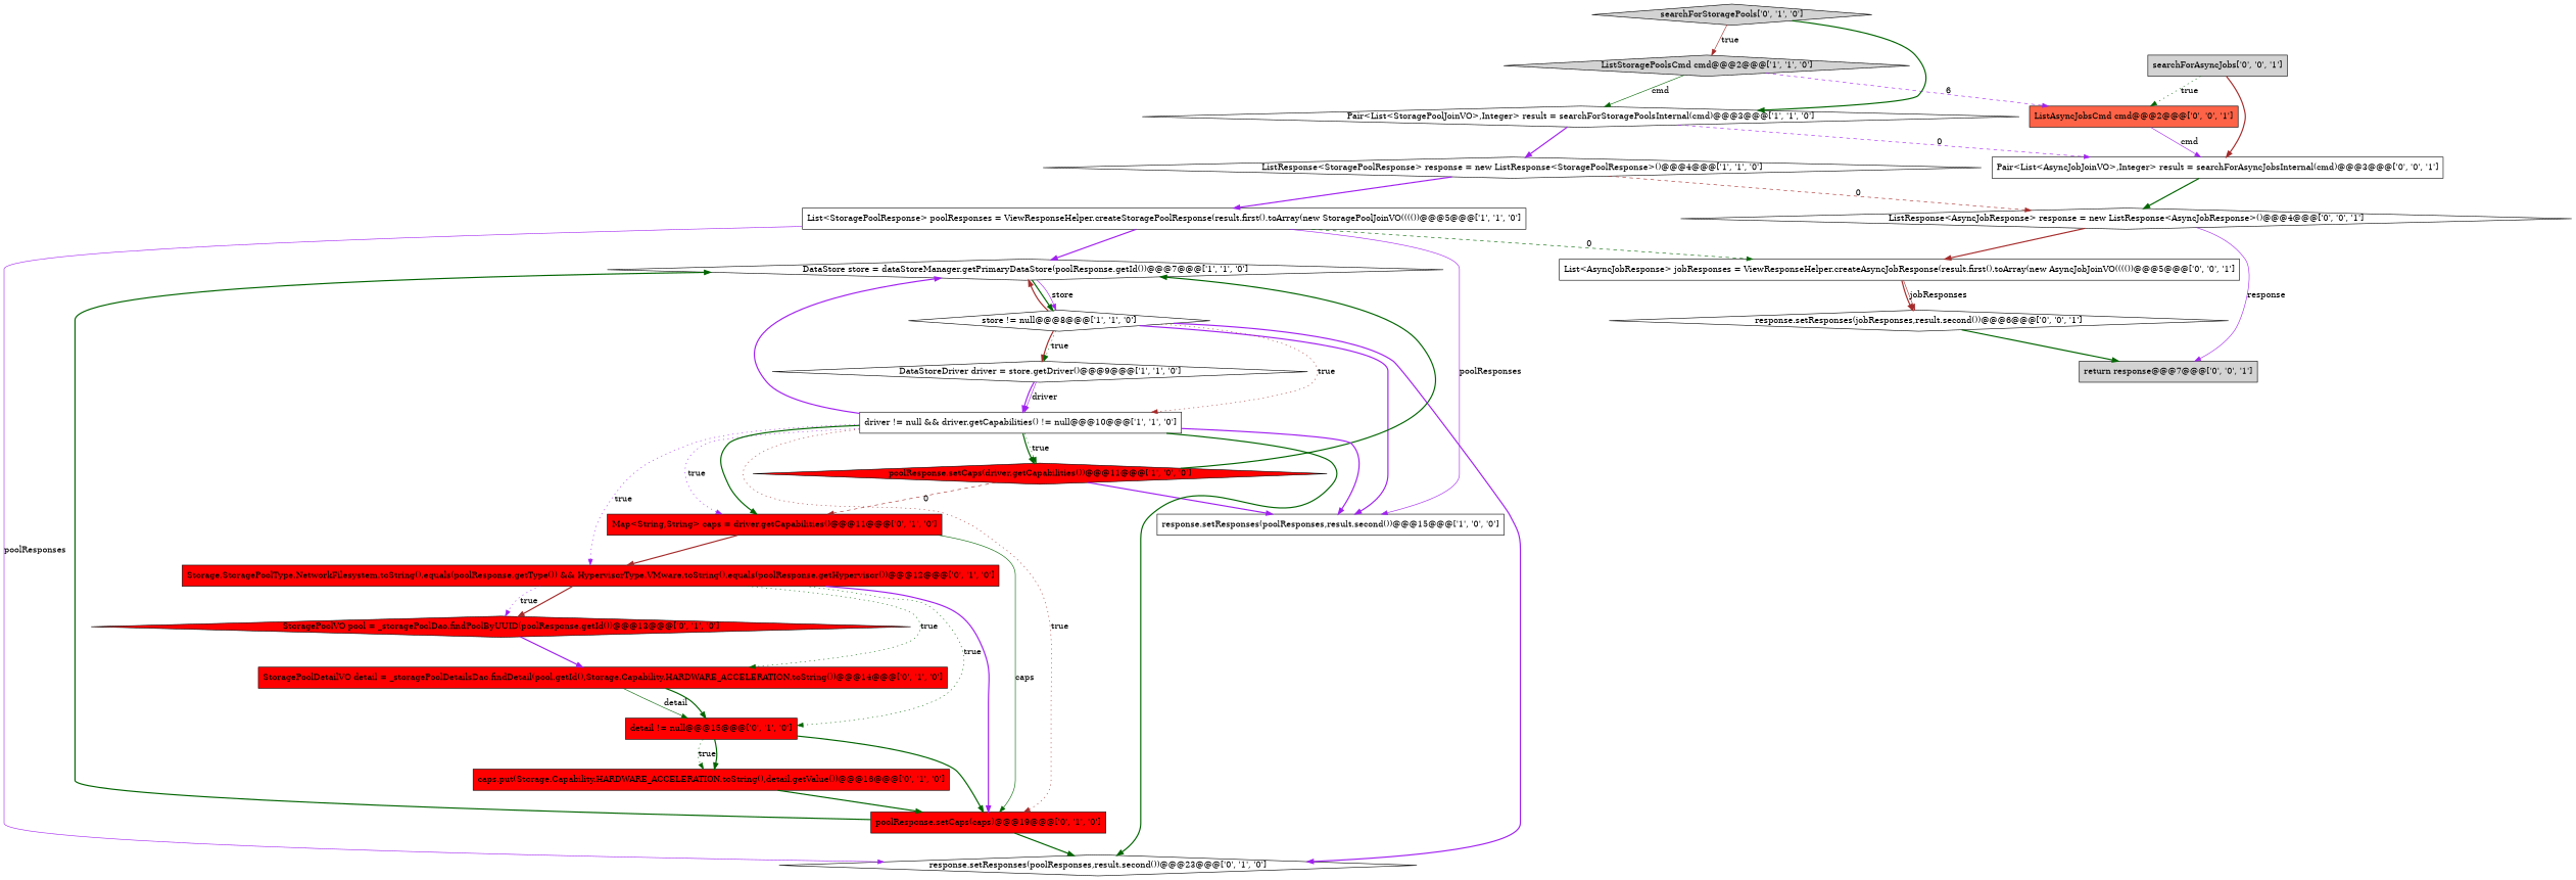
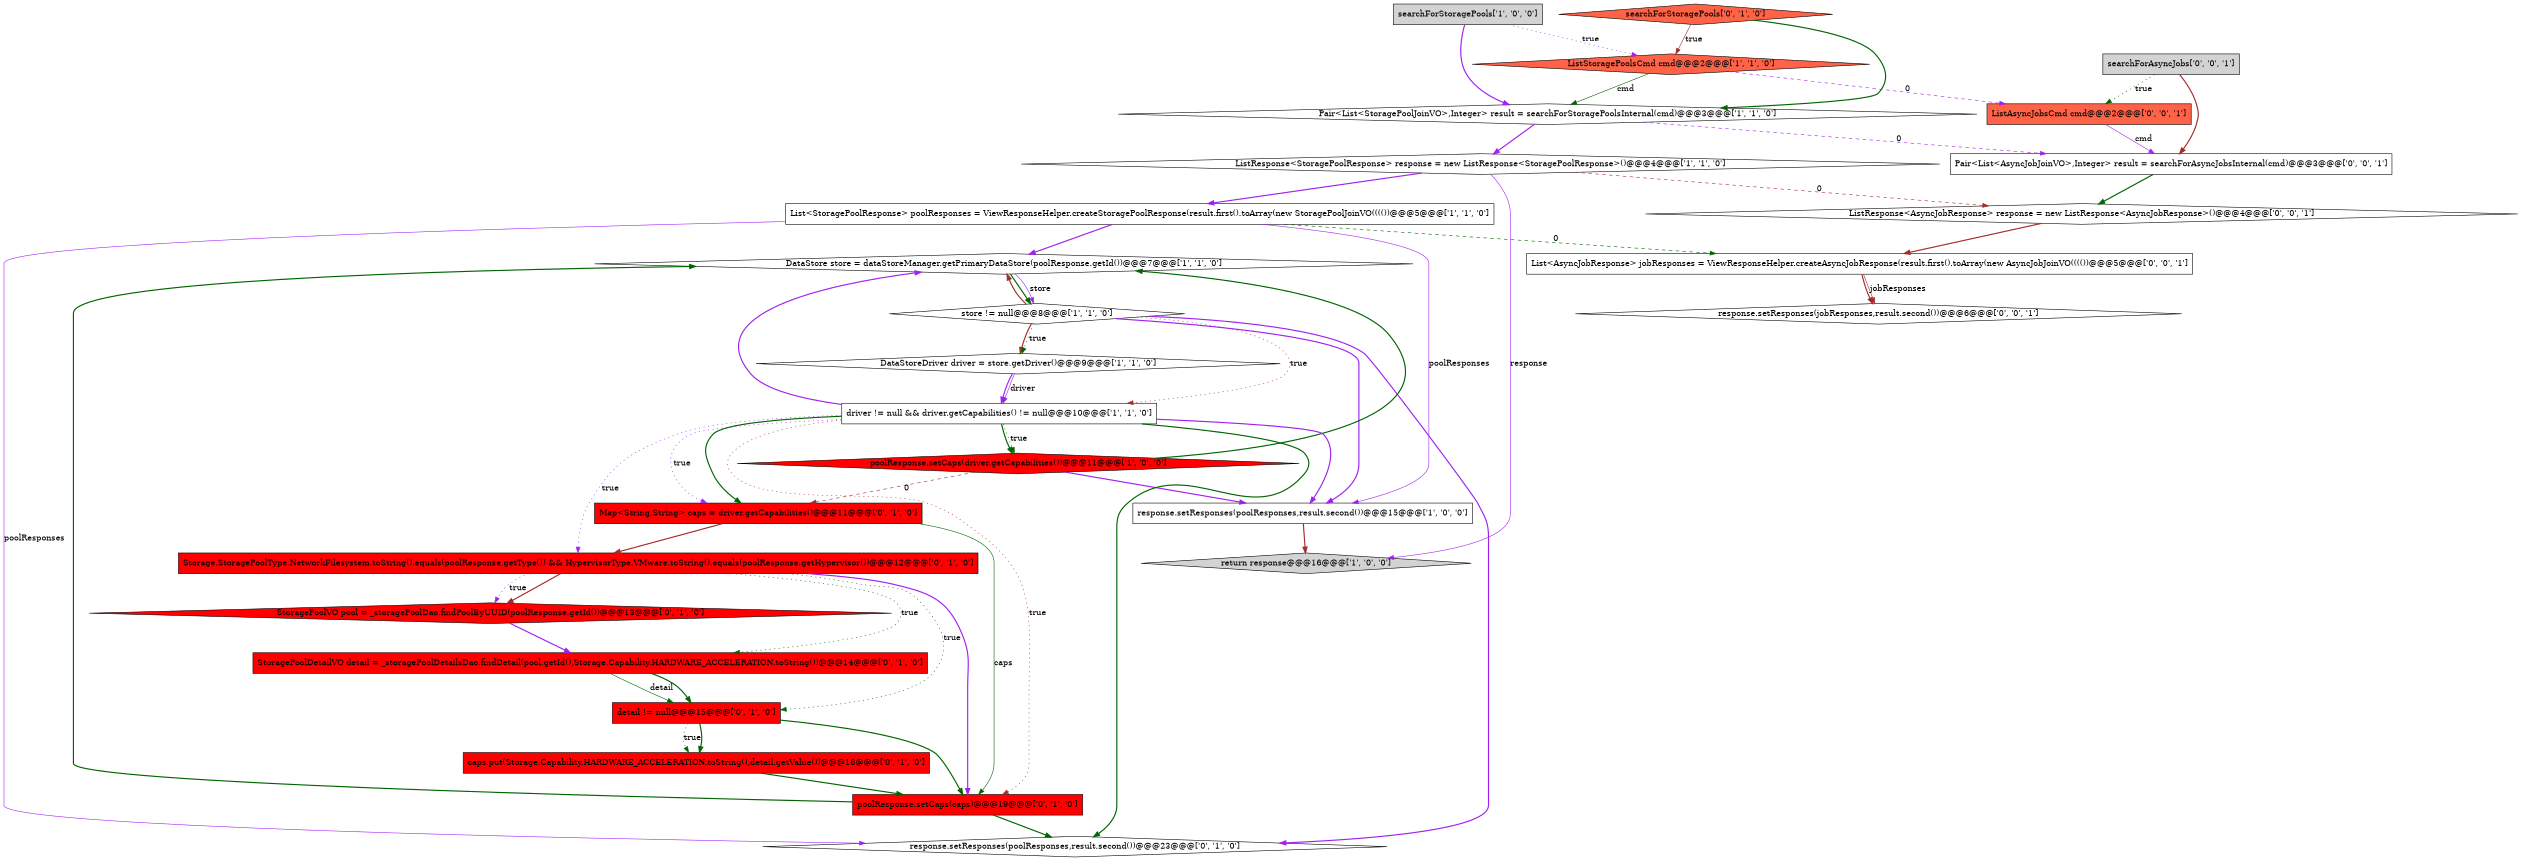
  digraph {
    fontname="DejaVu Serif"
    node [fillcolor=white fontname="DejaVu Serif" shape=box style=filled]
    edge [color=purple fontname="DejaVu Serif" style=bold]
    n1 [label="Pair<List<StoragePoolJoinVO>,Integer> result = searchForStoragePoolsInternal(cmd)@@@3@@@['1', '1', '0']" shape=diamond]
    n2 [label="ListResponse<StoragePoolResponse> response = new ListResponse<StoragePoolResponse>()@@@4@@@['1', '1', '0']" shape=diamond]
    n3 [label="Pair<List<AsyncJobJoinVO>,Integer> result = searchForAsyncJobsInternal(cmd)@@@3@@@['0', '0', '1']"]
    n4 [label="List<StoragePoolResponse> poolResponses = ViewResponseHelper.createStoragePoolResponse(result.first().toArray(new StoragePoolJoinVO(((())@@@5@@@['1', '1', '0']"]
    n5 [label="ListResponse<AsyncJobResponse> response = new ListResponse<AsyncJobResponse>()@@@4@@@['0', '0', '1']" shape=diamond]
-   n8 [fillcolor=lightgray label="ListStoragePoolsCmd cmd@@@2@@@['1', '1', '0']" shape=diamond]
+   n6 [fillcolor=lightgray label="return response@@@16@@@['1', '0', '0']" shape=diamond]
+   n7 [fillcolor=lightgray label="searchForStoragePools['1', '0', '0']"]
+   n8 [fillcolor=tomato label="ListStoragePoolsCmd cmd@@@2@@@['1', '1', '0']" shape=diamond]
    n9 [fillcolor=tomato label="ListAsyncJobsCmd cmd@@@2@@@['0', '0', '1']"]
    n10 [label="response.setResponses(poolResponses,result.second())@@@15@@@['1', '0', '0']"]
    n11 [label="List<AsyncJobResponse> jobResponses = ViewResponseHelper.createAsyncJobResponse(result.first().toArray(new AsyncJobJoinVO(((())@@@5@@@['0', '0', '1']"]
    n12 [label="DataStore store = dataStoreManager.getPrimaryDataStore(poolResponse.getId())@@@7@@@['1', '1', '0']" shape=diamond]
    n13 [label="response.setResponses(poolResponses,result.second())@@@23@@@['0', '1', '0']" shape=diamond]
    n14 [label="response.setResponses(jobResponses,result.second())@@@6@@@['0', '0', '1']" shape=diamond]
    n15 [label="store != null@@@8@@@['1', '1', '0']" shape=diamond]
-   n16 [fillcolor=lightgray label="return response@@@7@@@['0', '0', '1']"]
    n17 [fillcolor=red label="poolResponse.setCaps(driver.getCapabilities())@@@11@@@['1', '0', '0']" shape=diamond]
    n18 [fillcolor=red label="Map<String,String> caps = driver.getCapabilities()@@@11@@@['0', '1', '0']"]
    n19 [fillcolor=red label="poolResponse.setCaps(caps)@@@19@@@['0', '1', '0']"]
    n20 [fillcolor=red label="Storage.StoragePoolType.NetworkFilesystem.toString().equals(poolResponse.getType()) && HypervisorType.VMware.toString().equals(poolResponse.getHypervisor())@@@12@@@['0', '1', '0']"]
    n21 [label="driver != null && driver.getCapabilities() != null@@@10@@@['1', '1', '0']"]
    n22 [label="DataStoreDriver driver = store.getDriver()@@@9@@@['1', '1', '0']" shape=diamond]
-   n23 [fillcolor=lightgray label="searchForStoragePools['0', '1', '0']" shape=diamond]
+   n23 [fillcolor=tomato label="searchForStoragePools['0', '1', '0']" shape=diamond]
    n24 [fillcolor=red label="StoragePoolVO pool = _storagePoolDao.findPoolByUUID(poolResponse.getId())@@@13@@@['0', '1', '0']" shape=diamond]
    n25 [fillcolor=red label="StoragePoolDetailVO detail = _storagePoolDetailsDao.findDetail(pool.getId(),Storage.Capability.HARDWARE_ACCELERATION.toString())@@@14@@@['0', '1', '0']"]
    n26 [fillcolor=red label="detail != null@@@15@@@['0', '1', '0']"]
    n27 [fillcolor=red label="caps.put(Storage.Capability.HARDWARE_ACCELERATION.toString(),detail.getValue())@@@16@@@['0', '1', '0']"]
    n28 [fillcolor=lightgray label="searchForAsyncJobs['0', '0', '1']"]
    n1 -> n2
    n1 -> n3 [label=0 style=dashed]
    n2 -> n4
    n2 -> n5 [color=brown label=0 style=dashed]
+   n2 -> n6 [label=response style=solid]
    n3 -> n5 [color=darkgreen]
    n4 -> n10 [label=poolResponses style=solid]
    n4 -> n11 [color=darkgreen label=0 style=dashed]
    n4 -> n12
    n4 -> n13 [label=poolResponses style=solid]
    n5 -> n11 [color=brown]
-   n5 -> n16 [label=response style=solid]
+   n7 -> n1
+   n7 -> n8 [label=true style=dotted]
    n8 -> n1 [color=darkgreen label=cmd style=solid]
-   n8 -> n9 [label=6 style=dashed]
+   n8 -> n9 [label=0 style=dashed]
    n9 -> n3 [label=cmd style=solid]
+   n10 -> n6 [color=brown]
    n11 -> n14 [color=brown]
    n11 -> n14 [color=brown label=jobResponses style=solid]
    n12 -> n15 [color=darkgreen]
    n12 -> n15 [label=store style=solid]
-   n14 -> n16 [color=darkgreen]
    n15 -> n10
    n15 -> n12 [color=brown]
    n15 -> n13
    n15 -> n21 [color=brown label=true style=dotted]
    n15 -> n22 [color=brown]
    n15 -> n22 [color=darkgreen label=true style=dotted]
    n17 -> n10
    n17 -> n12 [color=darkgreen]
    n17 -> n18 [color=brown label=0 style=dashed]
    n18 -> n19 [color=darkgreen label=caps style=solid]
    n18 -> n20 [color=brown]
    n19 -> n12 [color=darkgreen]
    n19 -> n13 [color=darkgreen]
    n20 -> n19
    n20 -> n24 [color=brown]
    n20 -> n24 [label=true style=dotted]
    n20 -> n25 [color=darkgreen label=true style=dotted]
    n20 -> n26 [color=darkgreen label=true style=dotted]
    n21 -> n10
    n21 -> n12
    n21 -> n13 [color=darkgreen]
    n21 -> n17 [color=darkgreen]
    n21 -> n17 [color=darkgreen label=true style=dotted]
    n21 -> n18 [label=true style=dotted]
    n21 -> n18 [color=darkgreen]
    n21 -> n19 [color=brown label=true style=dotted]
    n21 -> n20 [label=true style=dotted]
    n22 -> n21 [label=driver style=solid]
    n22 -> n21
    n23 -> n1 [color=darkgreen]
    n23 -> n8 [color=brown label=true style=solid]
    n24 -> n25
    n25 -> n26 [color=darkgreen label=detail style=solid]
    n25 -> n26 [color=darkgreen]
    n26 -> n19 [color=darkgreen]
    n26 -> n27 [color=darkgreen label=true style=dotted]
    n26 -> n27 [color=darkgreen]
    n27 -> n19 [color=darkgreen]
    n28 -> n3 [color=brown]
    n28 -> n9 [color=darkgreen label=true style=dotted]
  }
